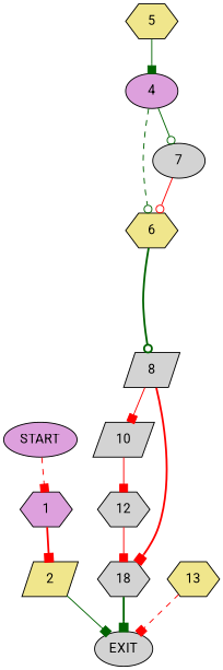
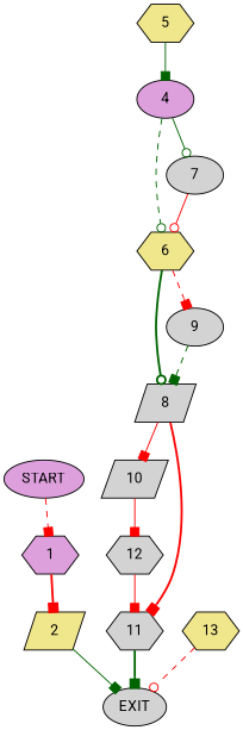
  digraph {
    fontname=Roboto
    node [fillcolor=lightgrey fontname=Roboto shape=hexagon style=filled]
    edge [arrowhead=box color=red fontname=Roboto style=solid]
    n1 [fillcolor=plum label=START shape=ellipse]
    1 [fillcolor=plum]
    2 [fillcolor=khaki shape=parallelogram]
    n4 [label=EXIT shape=ellipse]
    4 [fillcolor=plum shape=ellipse]
    6 [fillcolor=khaki]
    7 [shape=ellipse]
    5 [fillcolor=khaki]
    8 [shape=parallelogram]
+   9 [shape=ellipse]
    10 [shape=parallelogram]
-   11 [label=18]
+   11
    12
    13 [fillcolor=khaki]
    n1 -> 1 [style=dashed]
    1 -> 2 [style=bold]
    2 -> n4 [color=darkgreen]
    4 -> 6 [arrowhead=odot color=darkgreen style=dashed]
    4 -> 7 [arrowhead=odot color=darkgreen]
    6 -> 8 [arrowhead=odot color=darkgreen style=bold]
+   6 -> 9 [style=dashed]
    7 -> 6 [arrowhead=odot]
    5 -> 4 [color=darkgreen]
    8 -> 10
    8 -> 11 [style=bold]
+   9 -> 8 [color=darkgreen style=dashed]
    10 -> 12
    11 -> n4 [color=darkgreen style=bold]
    12 -> 11
-   13 -> n4 [style=dashed]
+   13 -> n4 [arrowhead=odot style=dashed]
  }
